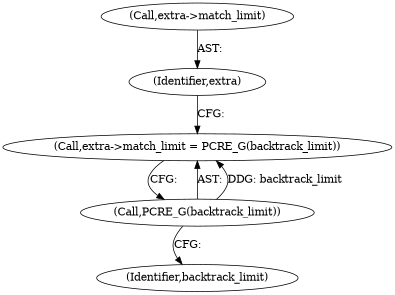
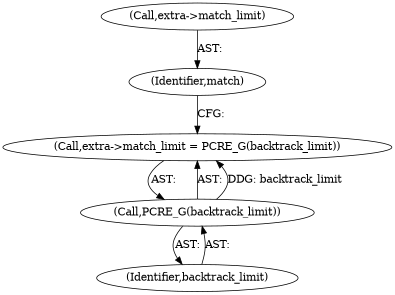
  digraph {
    n1 [label="(Call,extra->match_limit = PCRE_G(backtrack_limit))"]
    n2 [label="(Call,PCRE_G(backtrack_limit))"]
    n3 [label="(Identifier,backtrack_limit)"]
    n4 [label="(Call,extra->match_limit)"]
-   n5 [label="(Identifier,extra)"]
-   n1 -> n2 [label="CFG: "]
+   n5 [label="(Identifier,match)"]
+   n1 -> n2 [label="AST: "]
    n2 -> n1 [label="AST: "]
    n2 -> n1 [label="DDG: backtrack_limit"]
-   n2 -> n3 [label="CFG: "]
+   n2 -> n3 [label="AST: "]
+   n3 -> n2 [label="AST: "]
    n4 -> n5 [label="AST: "]
    n5 -> n1 [label="CFG: "]
  }
